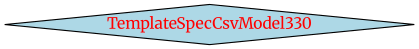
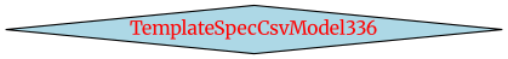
  digraph {
    concentrate=true
    rankdir=TB
    ranksep=2.0
    splines=ortho
    fontname=Merriweather
-   TemplateSpecCsvModel330 [fontcolor=red style=filled fillcolor=lightblue shape=diamond fontname=Merriweather]
+   TemplateSpecCsvModel330 [fontcolor=red style=filled fillcolor=lightblue shape=diamond fontname=Merriweather label=TemplateSpecCsvModel336]
  }
